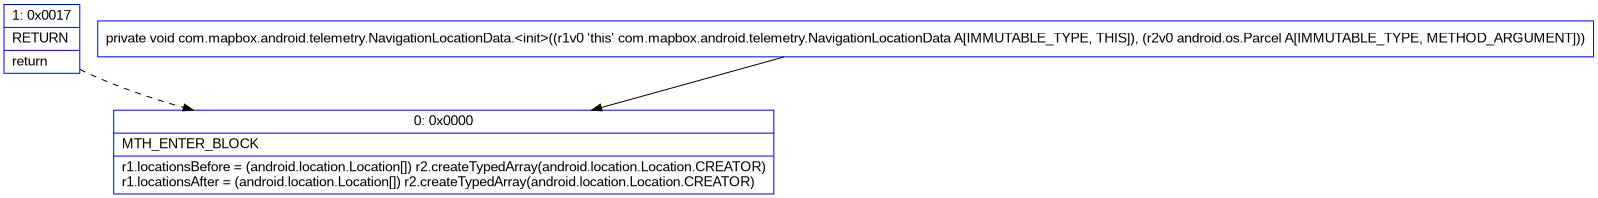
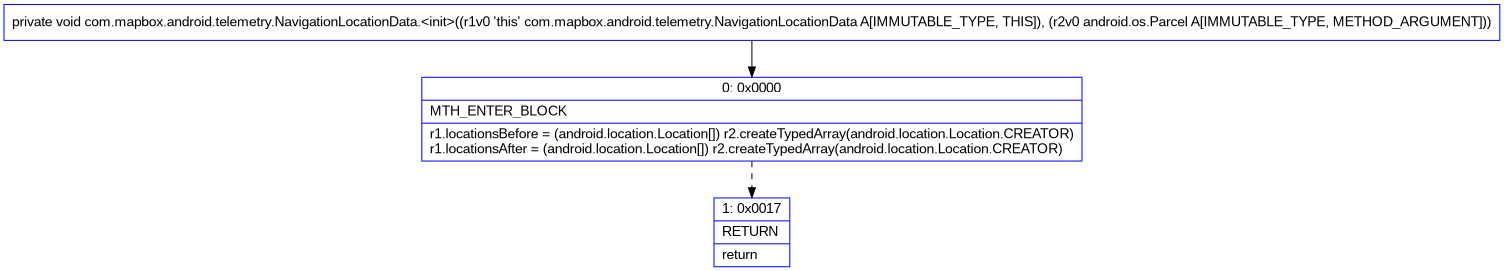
  digraph {
    fontname="Liberation Sans"
    node [shape=record color=blue fontname="Liberation Sans"]
    edge [fontname="Liberation Sans"]
    n1 [label="{0\:\ 0x0000|MTH_ENTER_BLOCK\l|r1.locationsBefore = (android.location.Location[]) r2.createTypedArray(android.location.Location.CREATOR)\lr1.locationsAfter = (android.location.Location[]) r2.createTypedArray(android.location.Location.CREATOR)\l}"]
    n2 [label="{1\:\ 0x0017|RETURN\l|return\l}"]
    n3 [label="{private void com.mapbox.android.telemetry.NavigationLocationData.\<init\>((r1v0 'this' com.mapbox.android.telemetry.NavigationLocationData A[IMMUTABLE_TYPE, THIS]), (r2v0 android.os.Parcel A[IMMUTABLE_TYPE, METHOD_ARGUMENT])) }"]
-   n2 -> n1 [style=dashed]
+   n1 -> n2 [style=dashed]
    n3 -> n1 [style=solid]
  }
